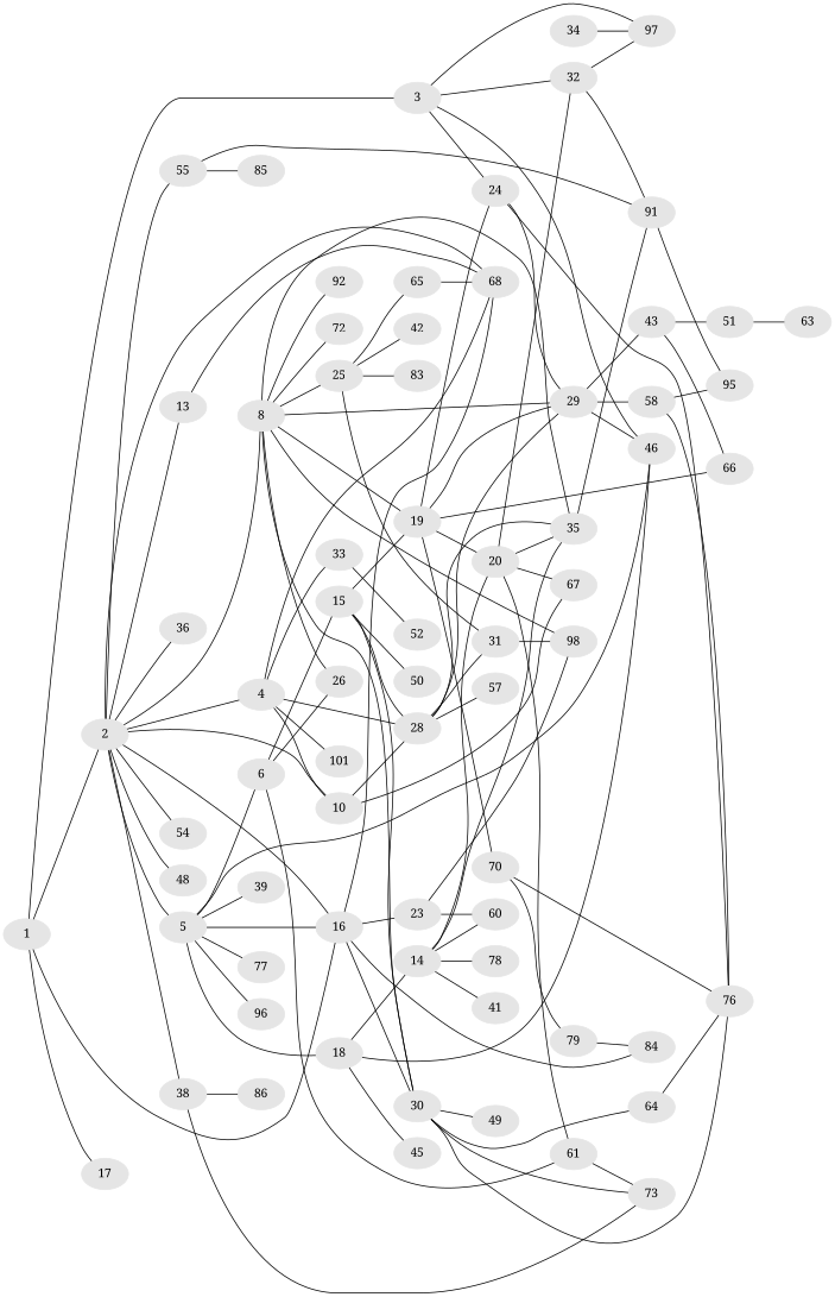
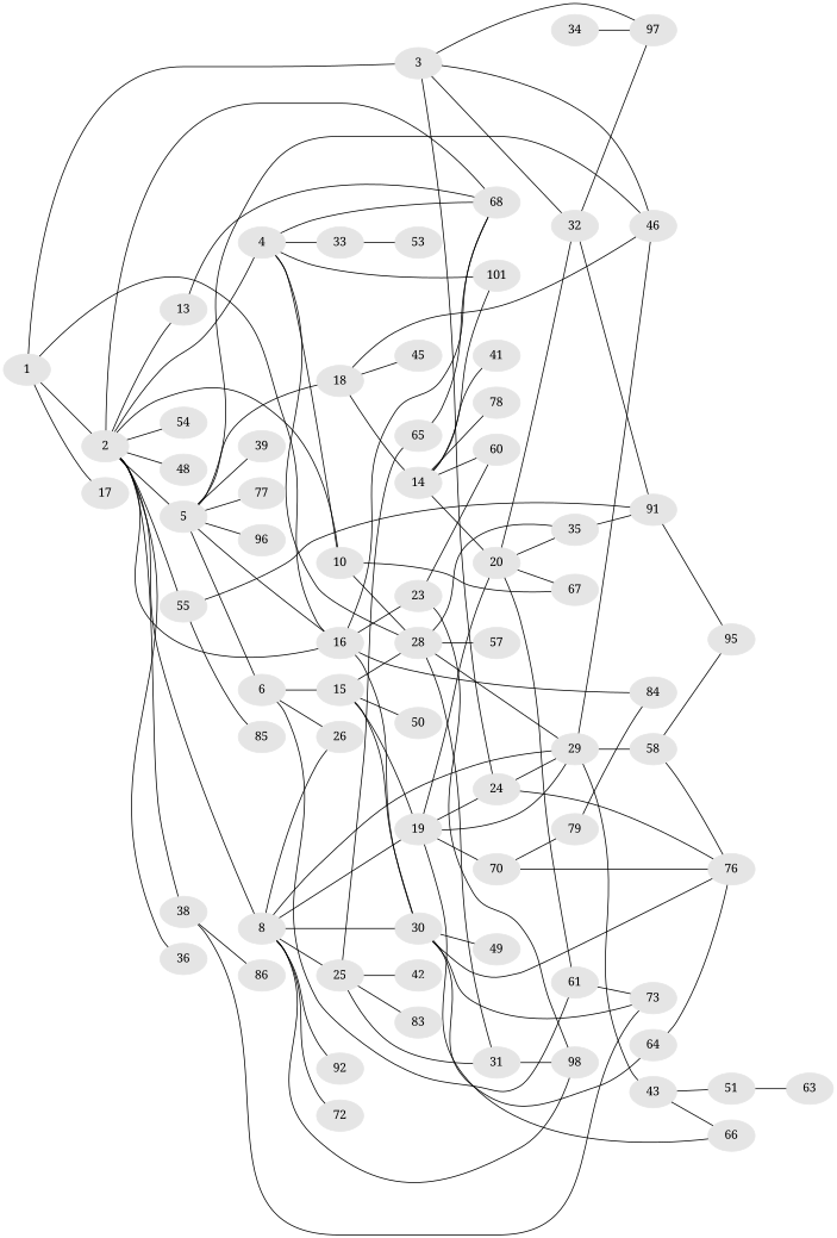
  graph {
    fontname="Noto Serif"
    rankdir=LR
    node [color=gray90 fontname="Noto Serif" style=filled]
    edge [fontname="Noto Serif"]
    2 [super="+7"]
    16 [super="+39"]
    4 [super="+22"]
    5 [super="+9"]
    8 [super="+21"]
    10 [super="+56"]
    13
    36
    38 [super="+54"]
    n10 [label=54]
    48
    55
    68 [super="+94"]
    1
    3 [super="+87"]
    17
    24 [super="+93"]
    32 [super="+89"]
    46 [super="+102"]
    97
    30 [super="+90"]
    23
    84
    28 [super="+99"]
    33
    101
    6 [super="+27"]
    n28 [label=18 super="+12"]
    n29 [label=39]
    77
    96
    26 [super="+75"]
    19 [super="+47"]
    25 [super="+52"]
    29 [super="+40"]
    35 [super="+69"]
    72
    92
    98
    67
    73 [super="+82"]
    86
    91 [super="+100"]
    85
    76
    31 [super="+62"]
    57
-   53 [label=52]
+   53
    15 [super="+37"]
    61
    14 [super="+18"]
    45
    50
    20 [super="+81"]
    66
    70 [super="+71"]
    42 [super="+80"]
    65 [super="+103"]
    83
    43 [super="+88"]
    58
    49
    64
    41
    60
    78
    34
    79
    51
    95
    63
    2 -- 16
    2 -- 4
    2 -- 5
    2 -- 8
    2 -- 10
    2 -- 13
    2 -- 36
    2 -- 38
    2 -- n10
    2 -- 48
    2 -- 55
    2 -- 68
    16 -- 68
    16 -- 30
    16 -- 23
    16 -- 84
    4 -- 10
    4 -- 68
    4 -- 28
    4 -- 33
    4 -- 101
    5 -- 16
    5 -- 46
    5 -- 6
    5 -- n28
    5 -- n29
    5 -- 77
    5 -- 96
    8 -- 30
    8 -- 26
    8 -- 19
    8 -- 25
    8 -- 29
-   8 -- 35
    8 -- 72 [weight=2]
    8 -- 92
    8 -- 98
    10 -- 28
    10 -- 67
    13 -- 68
    38 -- 73
    38 -- 86
    55 -- 91
    55 -- 85
    1 -- 2
    1 -- 16
    1 -- 3
    1 -- 17
    3 -- 24
    3 -- 32
    3 -- 46
    3 -- 97
    24 -- 29
    24 -- 76
    32 -- 97
    32 -- 91
    30 -- 73
    30 -- 76
    30 -- 49
    30 -- 64
    23 -- 98
    23 -- 60
    28 -- 29
    28 -- 35
    28 -- 31
    28 -- 57
    33 -- 53
    6 -- 26
    6 -- 15
    6 -- 61
    n28 -- 46
    n28 -- 14
    n28 -- 45
    19 -- 24
    19 -- 29
    19 -- 20
    19 -- 66
    19 -- 70
    25 -- 31
    25 -- 42
    25 -- 65
    25 -- 83
    29 -- 46
    29 -- 43
    29 -- 58
    35 -- 91
    91 -- 95
    31 -- 98
    15 -- 30
    15 -- 28
    15 -- 19
    15 -- 50
    61 -- 73
-   14 -- 35
+   14 -- 101
    14 -- 20
    14 -- 41
    14 -- 60
    14 -- 78
    20 -- 32
    20 -- 35
    20 -- 67
    20 -- 61
    70 -- 76
    70 -- 79
    65 -- 68
    43 -- 66
    43 -- 51
    58 -- 76
    58 -- 95
    64 -- 76
    34 -- 97
    79 -- 84
    51 -- 63
  }
